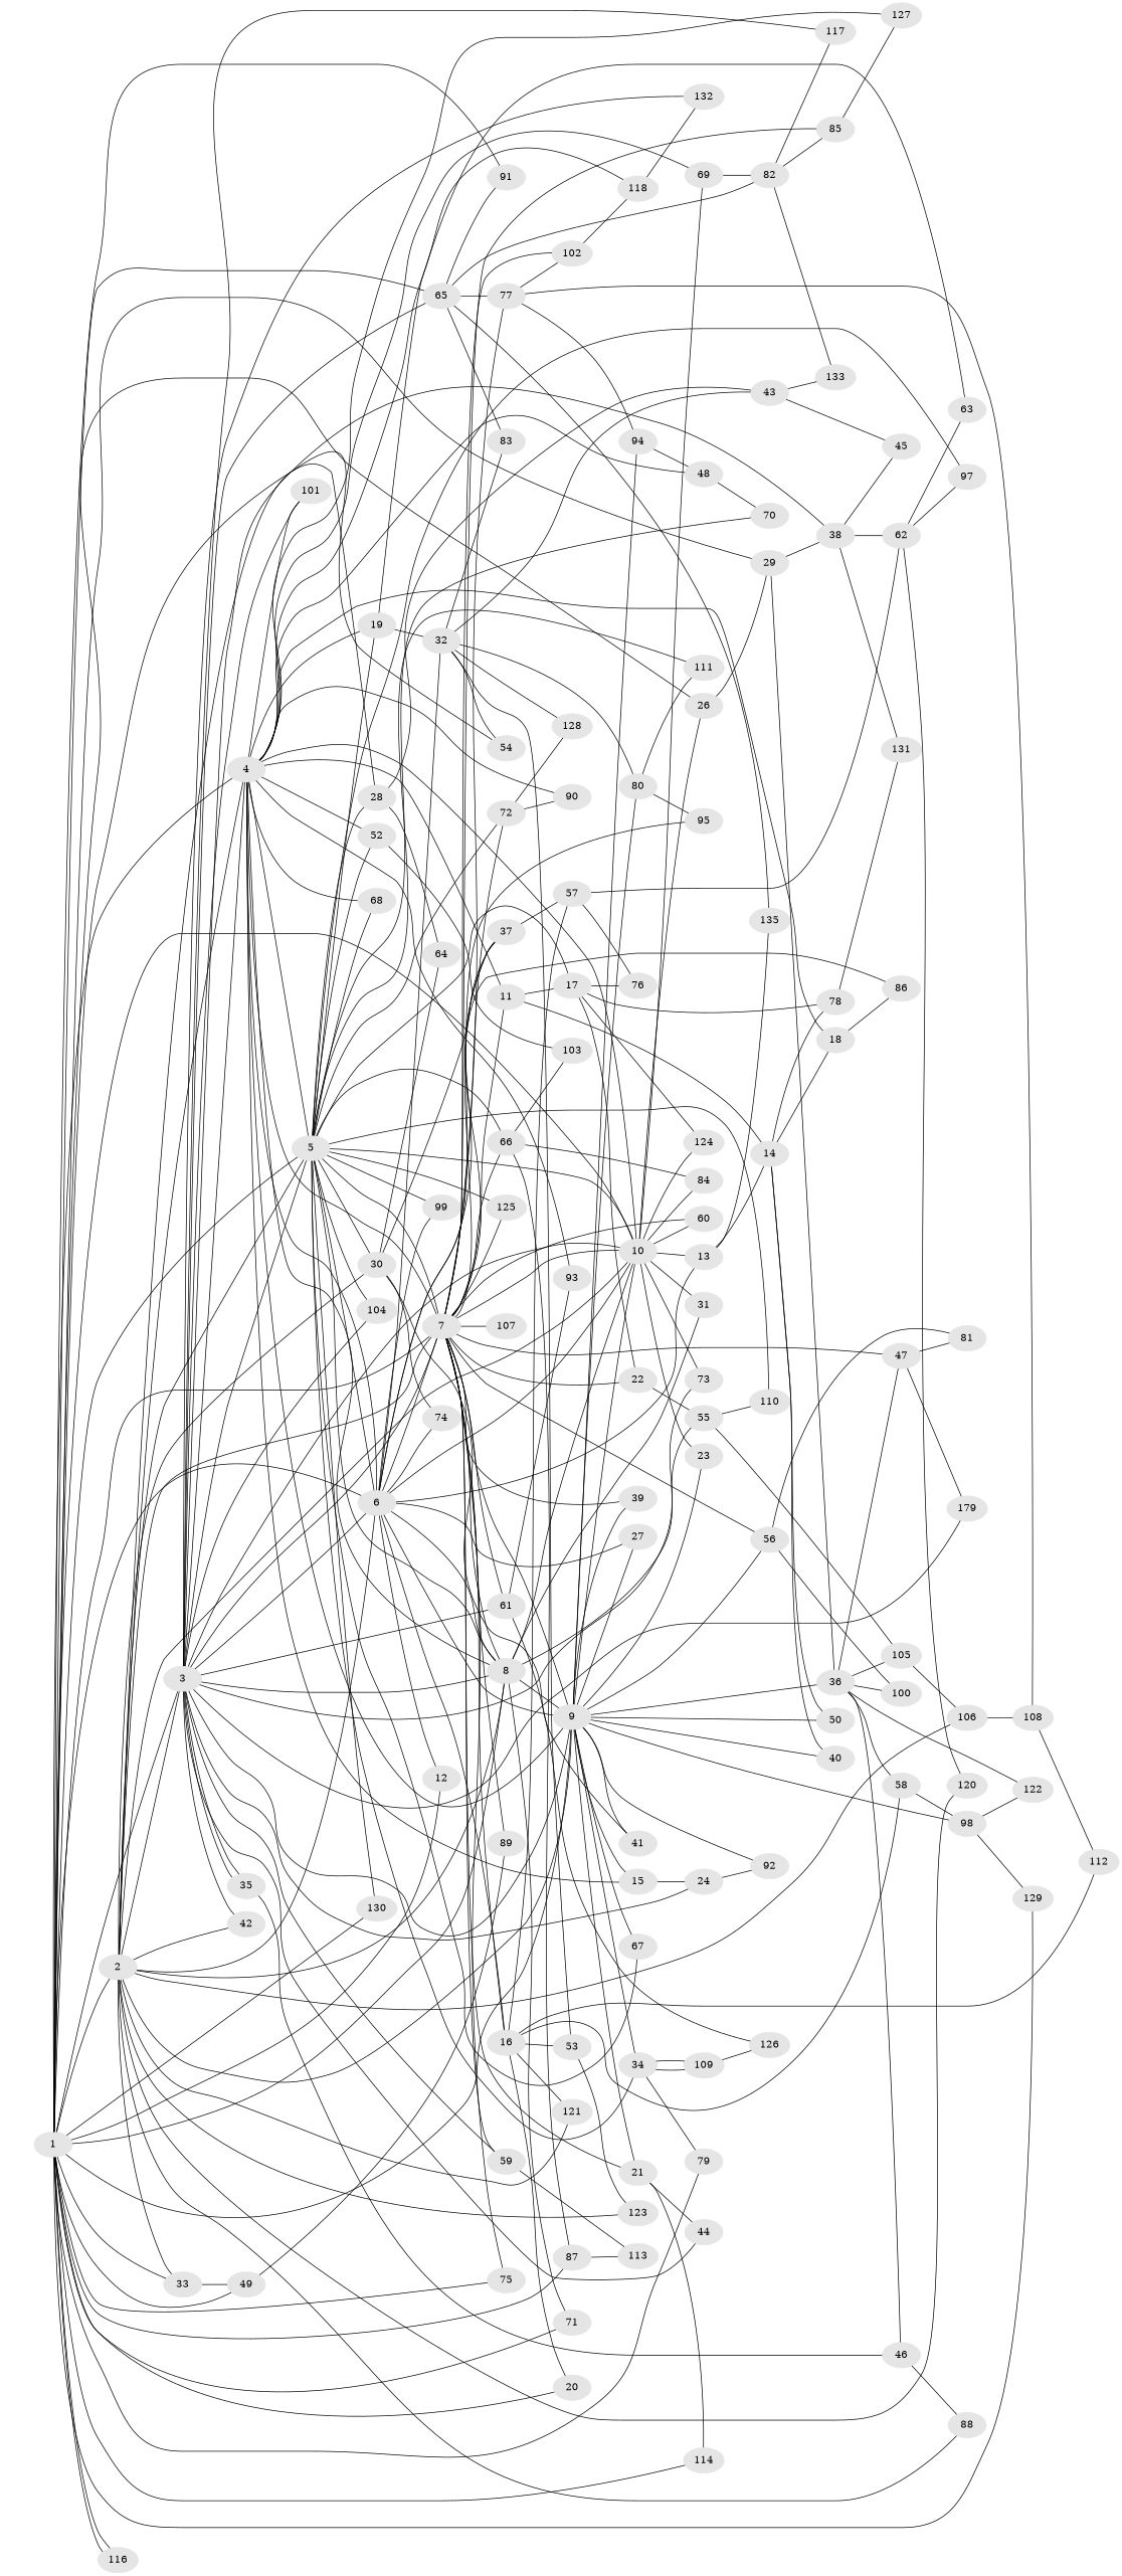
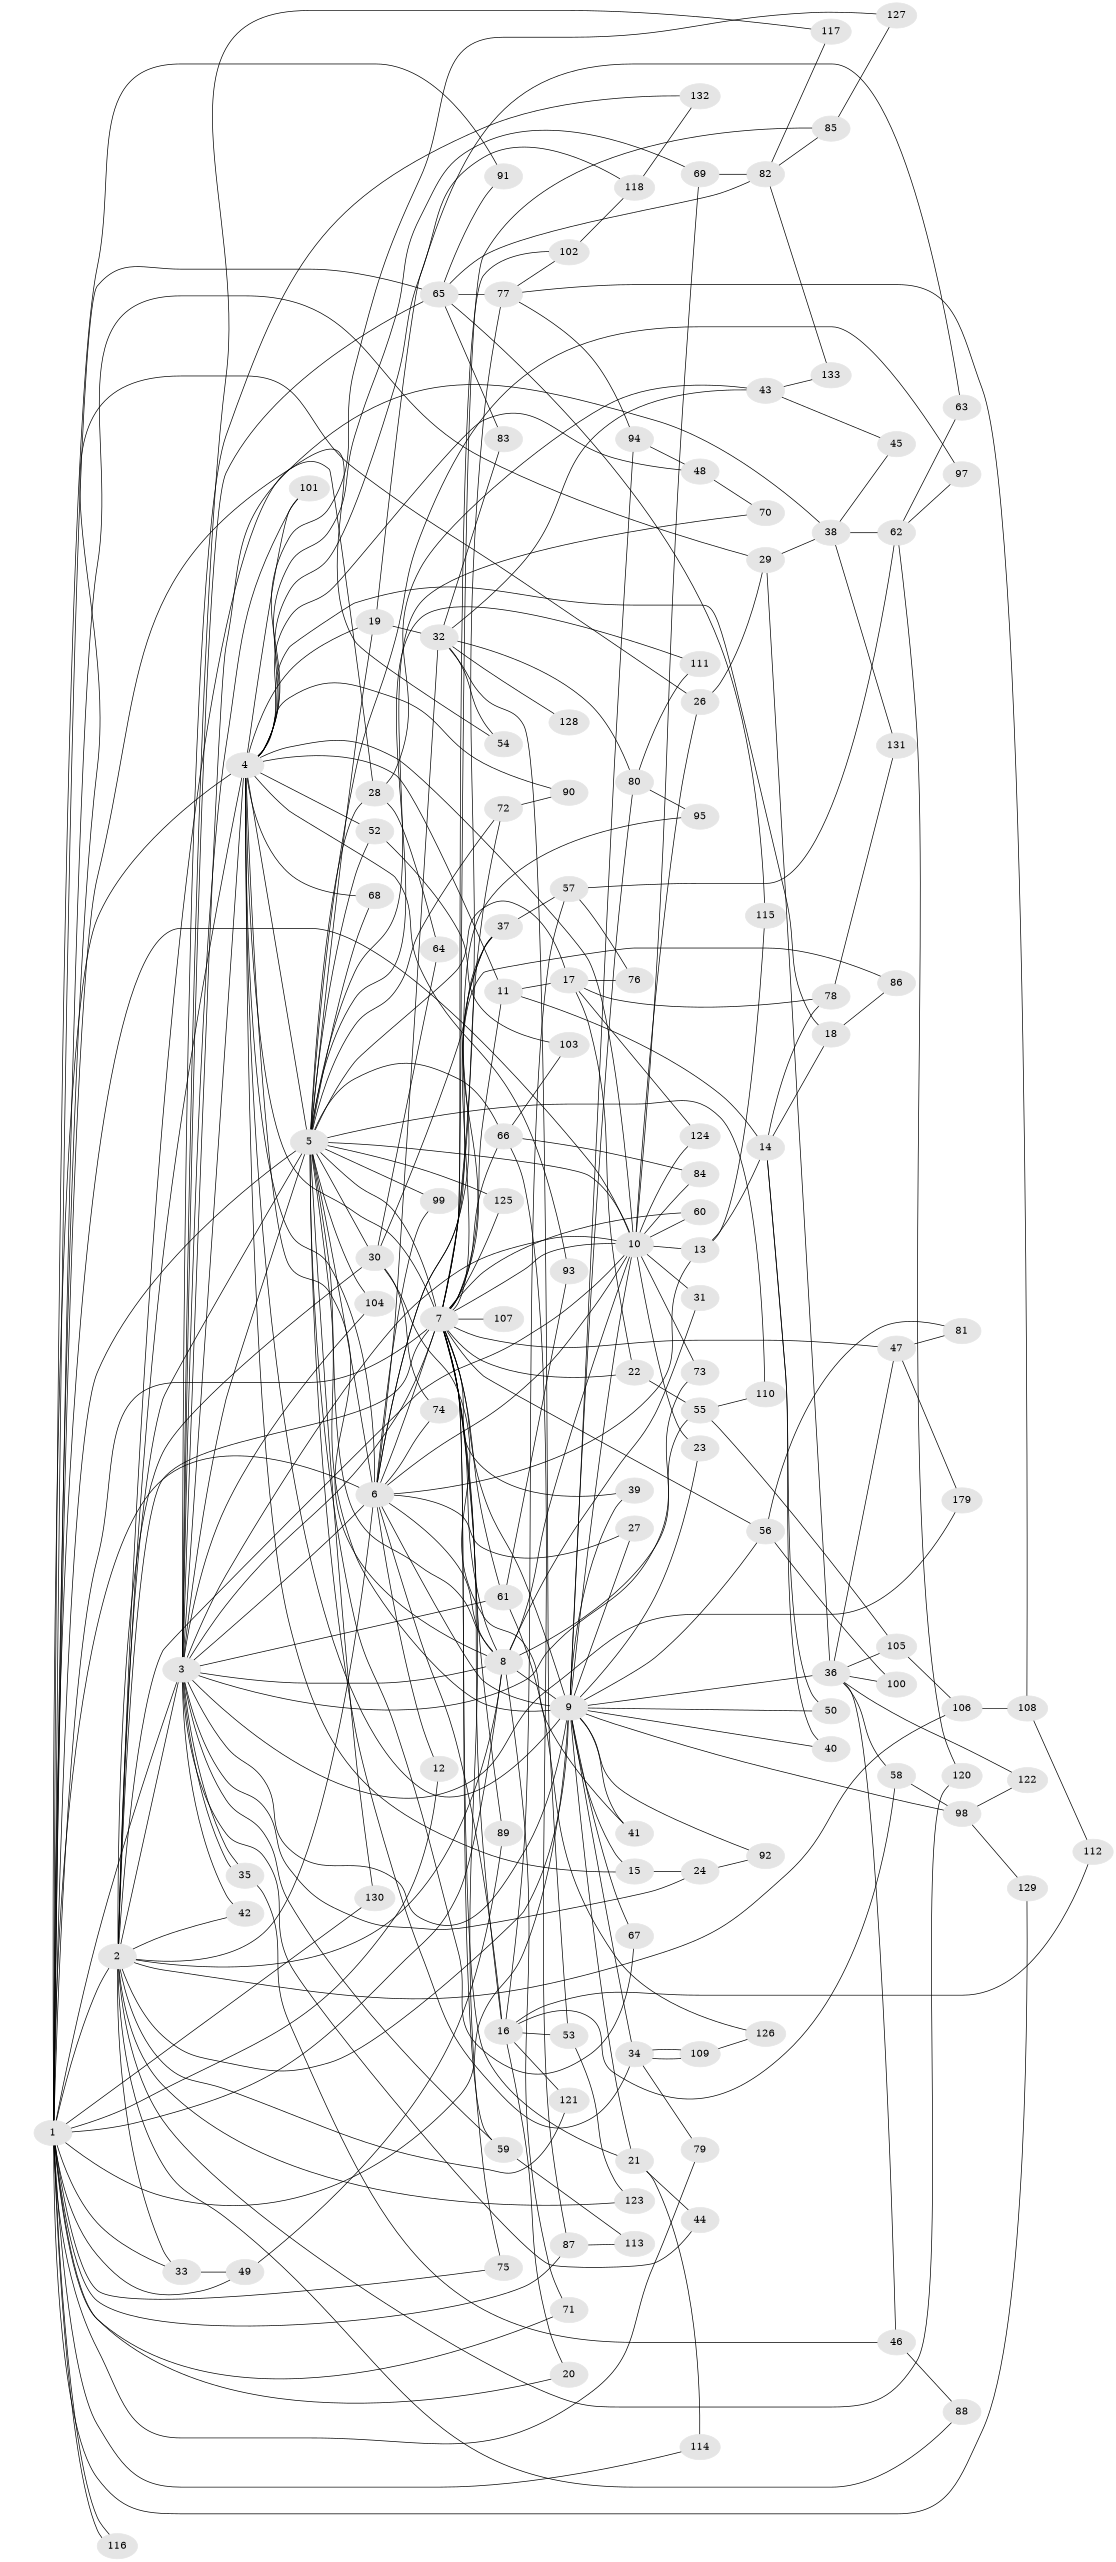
  graph {
    rankdir=LR
    node [color=gray90 style=filled]
    1
    2
    3
    4
    5
    6
    7
    8
    9
    10
    12
    20
    26
    28
    29
    33
    49
    65
    71
    75
    79
    87
    91
    114
    116
    129
    130
    30
    42
    54
    88
    106
    120
    121
    123
    24
    35
    38
    44
    59
    61
    73
    101
    104
    117
    n46 [label=179]
    132
    11
    15
    18
    19
    48
    52
    68
    69
    90
    93
    118
    127
    17
    34
    66
    67
    70
    72
    97
    99
    110
    111
    125
    13
    16
    27
    32
    74
    95
    37
    107
    21
    22
    39
    47
    56
    60
    77
    85
    86
    89
    102
    31
    55
    23
    36
    40
    41
    50
    80
    92
    94
    98
    84
    124
    43
    64
-   115 [label=135]
+   115
    83
    82
    113
    108
    46
    45
    62
    131
    126
    14
    63
    103
    78
    76
    109
    128
    53
    57
    58
    112
    81
    100
    105
    122
    133
    1 -- 2
    1 -- 3
    1 -- 4
    1 -- 5
    1 -- 6
    1 -- 7
    1 -- 8
    1 -- 9
    1 -- 10
    1 -- 12
    1 -- 20
    1 -- 26
    1 -- 28
    1 -- 29
    1 -- 33
    1 -- 49
    1 -- 65
    1 -- 71
    1 -- 75
    1 -- 79
    1 -- 87
    1 -- 91
    1 -- 114
    1 -- 116
    1 -- 116
    1 -- 129
    1 -- 130
    2 -- 3
    2 -- 4
    2 -- 5
    2 -- 6
    2 -- 7
    2 -- 8
    2 -- 9
    2 -- 10
    2 -- 33
    2 -- 30
    2 -- 42
    2 -- 54
    2 -- 88
    2 -- 106
    2 -- 120
    2 -- 121
    2 -- 123
    3 -- 4
    3 -- 5
    3 -- 6
    3 -- 7
    3 -- 8
    3 -- 9
    3 -- 10
    3 -- 65
    3 -- 42
    3 -- 24
    3 -- 35
    3 -- 35
    3 -- 38
    3 -- 44
    3 -- 59
    3 -- 61
    3 -- 73
    3 -- 101
    3 -- 104
    3 -- 117
    3 -- n46
    3 -- 132
    4 -- 5
    4 -- 6
    4 -- 7
    4 -- 8
    4 -- 9
    4 -- 10
    4 -- 101
    4 -- 11
    4 -- 15
    4 -- 18
    4 -- 19
    4 -- 48
    4 -- 52
    4 -- 68
    4 -- 69
    4 -- 90
    4 -- 93
    4 -- 118
    4 -- 127
    5 -- 6
    5 -- 7
    5 -- 8
+   5 -- 9
    5 -- 10
    5 -- 28
    5 -- 130
    5 -- 30
    5 -- 104
    5 -- 19
    5 -- 52
    5 -- 68
    5 -- 17
    5 -- 34
    5 -- 66
    5 -- 67
    5 -- 70
    5 -- 72
    5 -- 97
    5 -- 99
    5 -- 110
    5 -- 111
    5 -- 125
    6 -- 7
    6 -- 8
    6 -- 9
    6 -- 10
    6 -- 12
    6 -- 99
    6 -- 13
    6 -- 16
    6 -- 27
    6 -- 32
    6 -- 74
    6 -- 95
    6 -- 37
    7 -- 8
    7 -- 9
    7 -- 10
    7 -- 75
    7 -- 59
    7 -- 61
    7 -- 11
    7 -- 66
    7 -- 72
    7 -- 125
    7 -- 16
    7 -- 37
    7 -- 107
    7 -- 21
    7 -- 22
    7 -- 39
    7 -- 47
    7 -- 56
    7 -- 60
    7 -- 77
    7 -- 85
    7 -- 86
    7 -- 89
    7 -- 102
    8 -- 9
    8 -- 10
    8 -- 71
    8 -- 31
    8 -- 55
    9 -- 10
    9 -- 15
    9 -- 34
    9 -- 67
    9 -- 27
    9 -- 21
    9 -- 39
    9 -- 56
    9 -- 23
    9 -- 36
    9 -- 40
    9 -- 41
    9 -- 50
    9 -- 80
    9 -- 92
    9 -- 94
    9 -- 98
    10 -- 26
    10 -- 73
    10 -- 69
    10 -- 13
    10 -- 60
    10 -- 31
    10 -- 23
    10 -- 84
    10 -- 124
    26 -- 29
    28 -- 43
    28 -- 64
    29 -- 38
    29 -- 36
    33 -- 49
    49 -- 89
    65 -- 91
    65 -- 77
    65 -- 115
    65 -- 83
    65 -- 82
    87 -- 113
    30 -- 74
    30 -- 37
    30 -- 41
    30 -- 64
    106 -- 108
    24 -- 92
    35 -- 46
    38 -- 45
    38 -- 62
    38 -- 131
    59 -- 113
    61 -- 93
    61 -- 126
    11 -- 17
    11 -- 14
    15 -- 24
    18 -- 86
    19 -- 32
    19 -- 63
    48 -- 70
    52 -- 103
    69 -- 82
    118 -- 132
    17 -- 22
    17 -- 124
    17 -- 78
    17 -- 76
    34 -- 79
    34 -- 109
    34 -- 109
    66 -- 87
    66 -- 84
    66 -- 103
    72 -- 90
-   72 -- 128
    13 -- 115
    13 -- 14
    16 -- 20
    16 -- 121
    16 -- 53
    16 -- 57
    16 -- 58
    16 -- 112
    32 -- 54
    32 -- 80
    32 -- 43
    32 -- 83
    32 -- 128
    32 -- 53
    37 -- 57
    21 -- 114
    21 -- 44
    22 -- 55
    47 -- n46
    47 -- 81
    56 -- 81
    56 -- 100
    77 -- 102
    77 -- 94
    77 -- 108
    85 -- 127
    102 -- 118
    55 -- 110
    55 -- 105
    36 -- 47
    36 -- 46
    36 -- 58
    36 -- 100
    36 -- 105
    36 -- 122
    80 -- 111
    80 -- 95
    94 -- 48
    98 -- 129
    98 -- 122
    43 -- 45
    43 -- 133
    82 -- 117
    82 -- 85
    82 -- 133
    108 -- 112
    46 -- 88
    62 -- 120
    62 -- 97
    62 -- 63
    14 -- 18
    14 -- 40
    14 -- 50
    14 -- 78
    78 -- 131
    109 -- 126
    53 -- 123
    57 -- 62
    57 -- 76
    58 -- 98
    105 -- 106
  }
